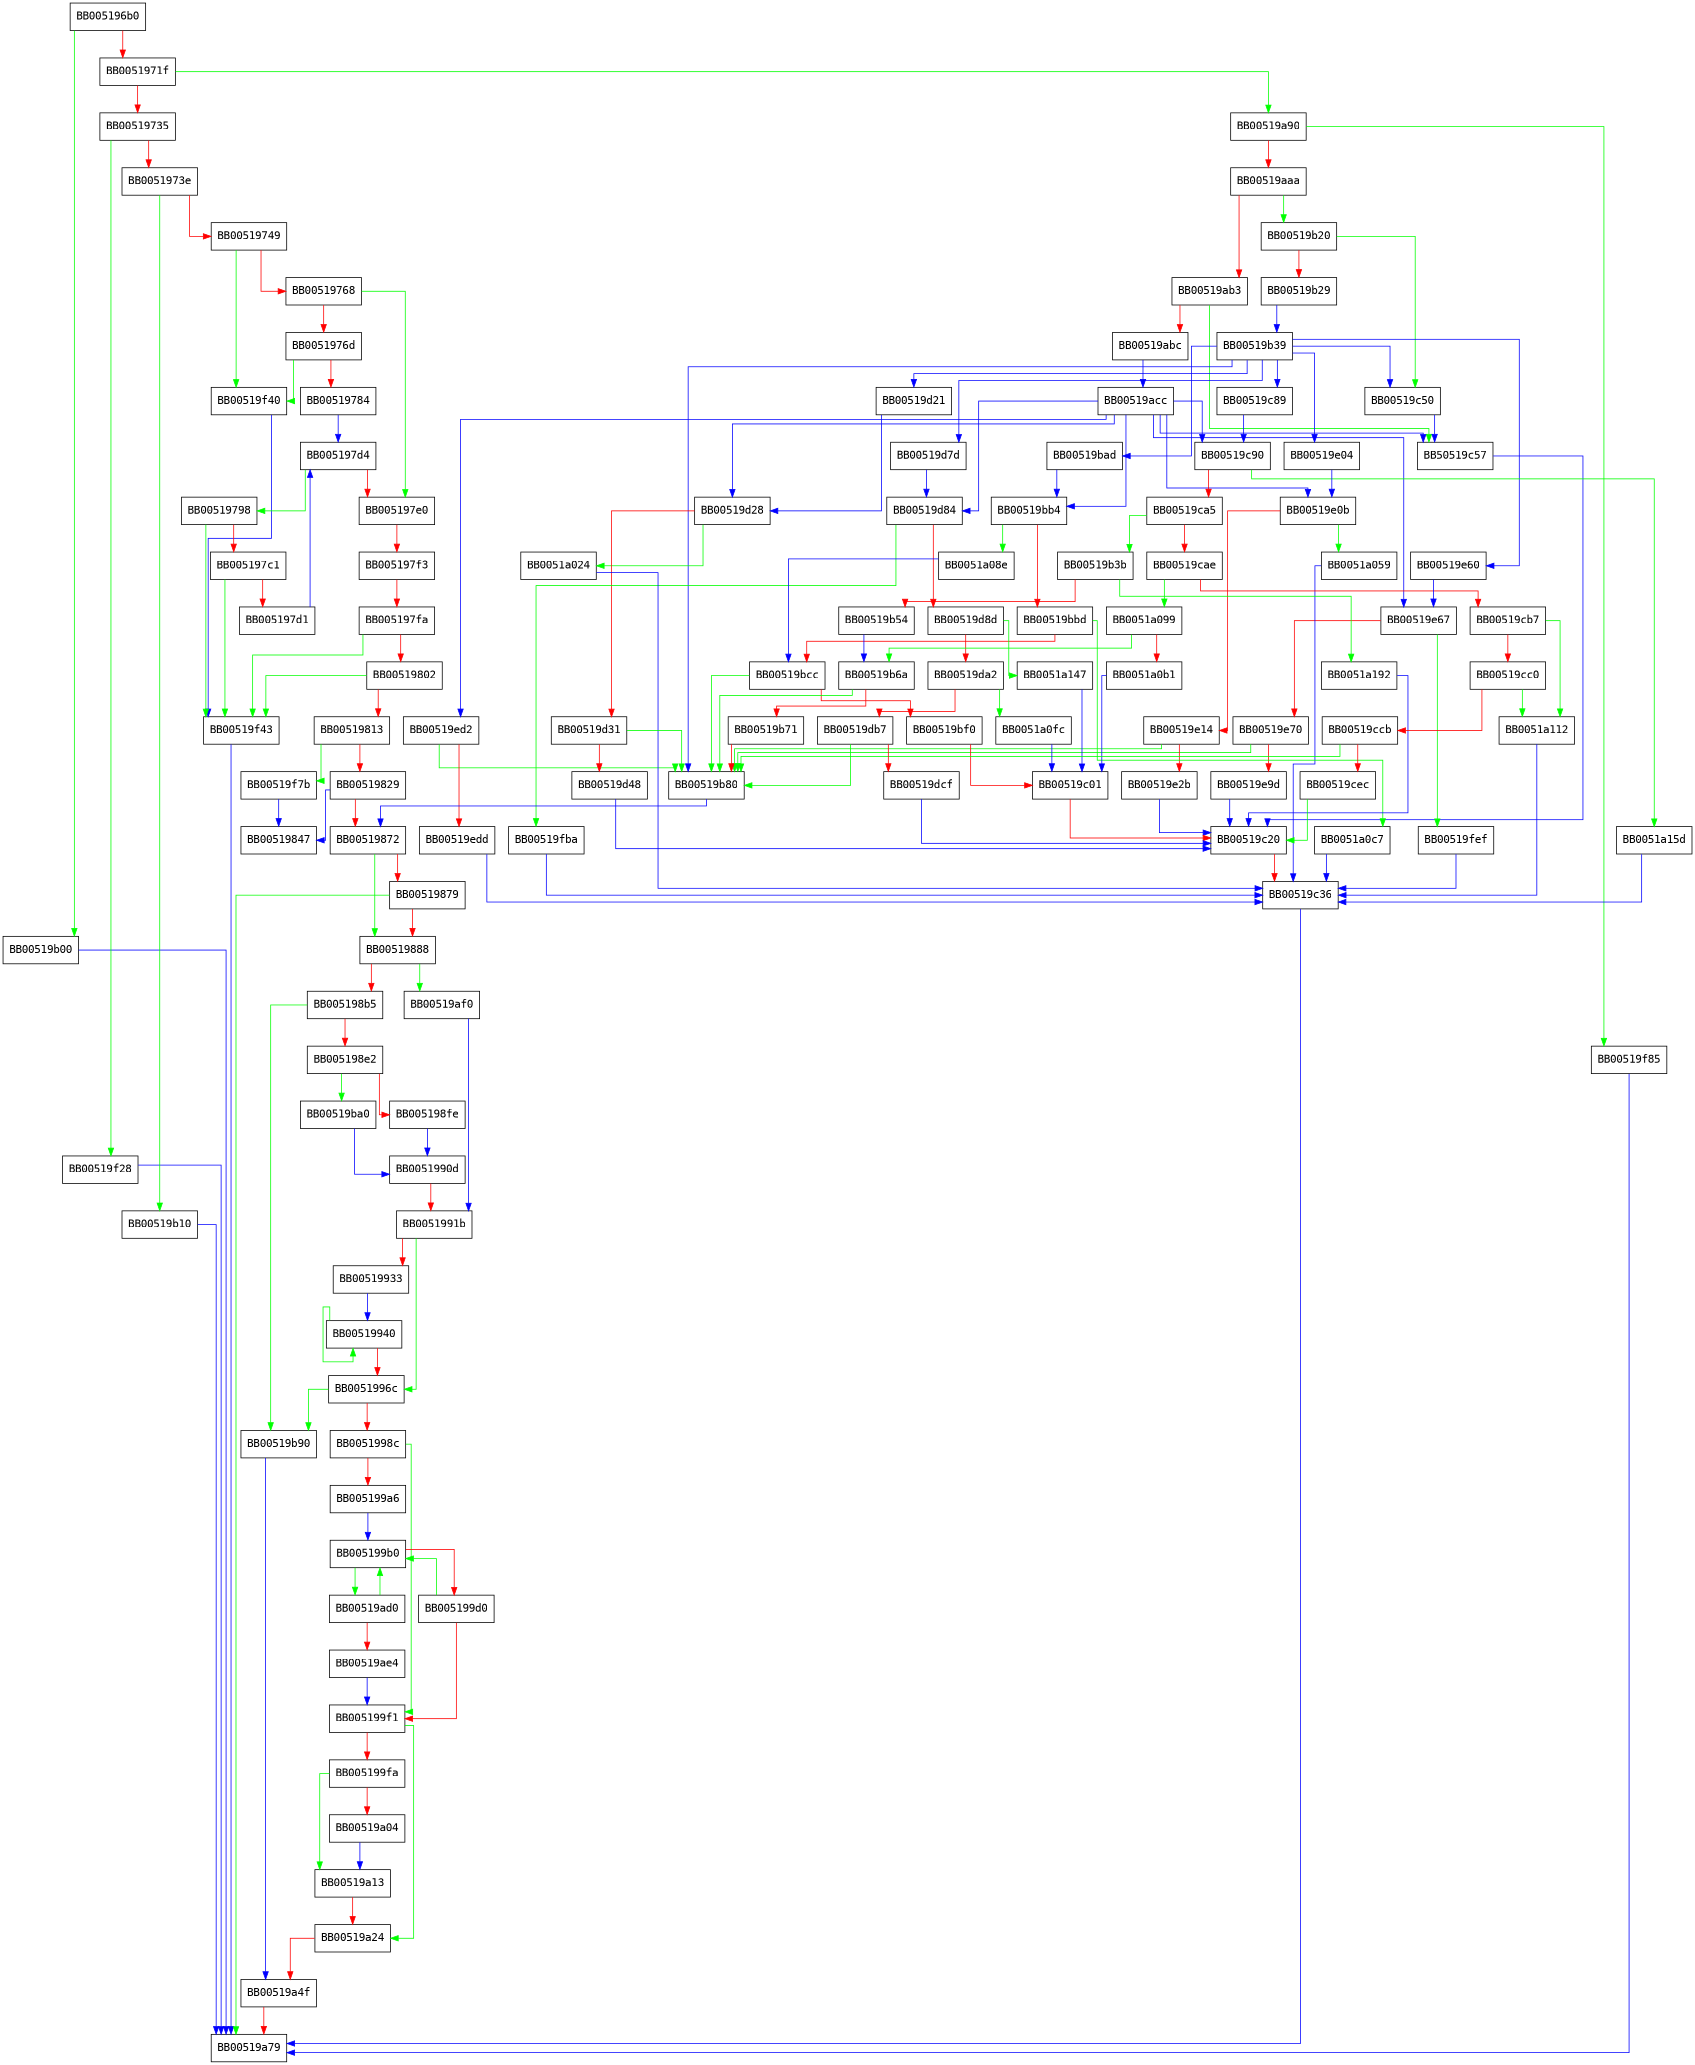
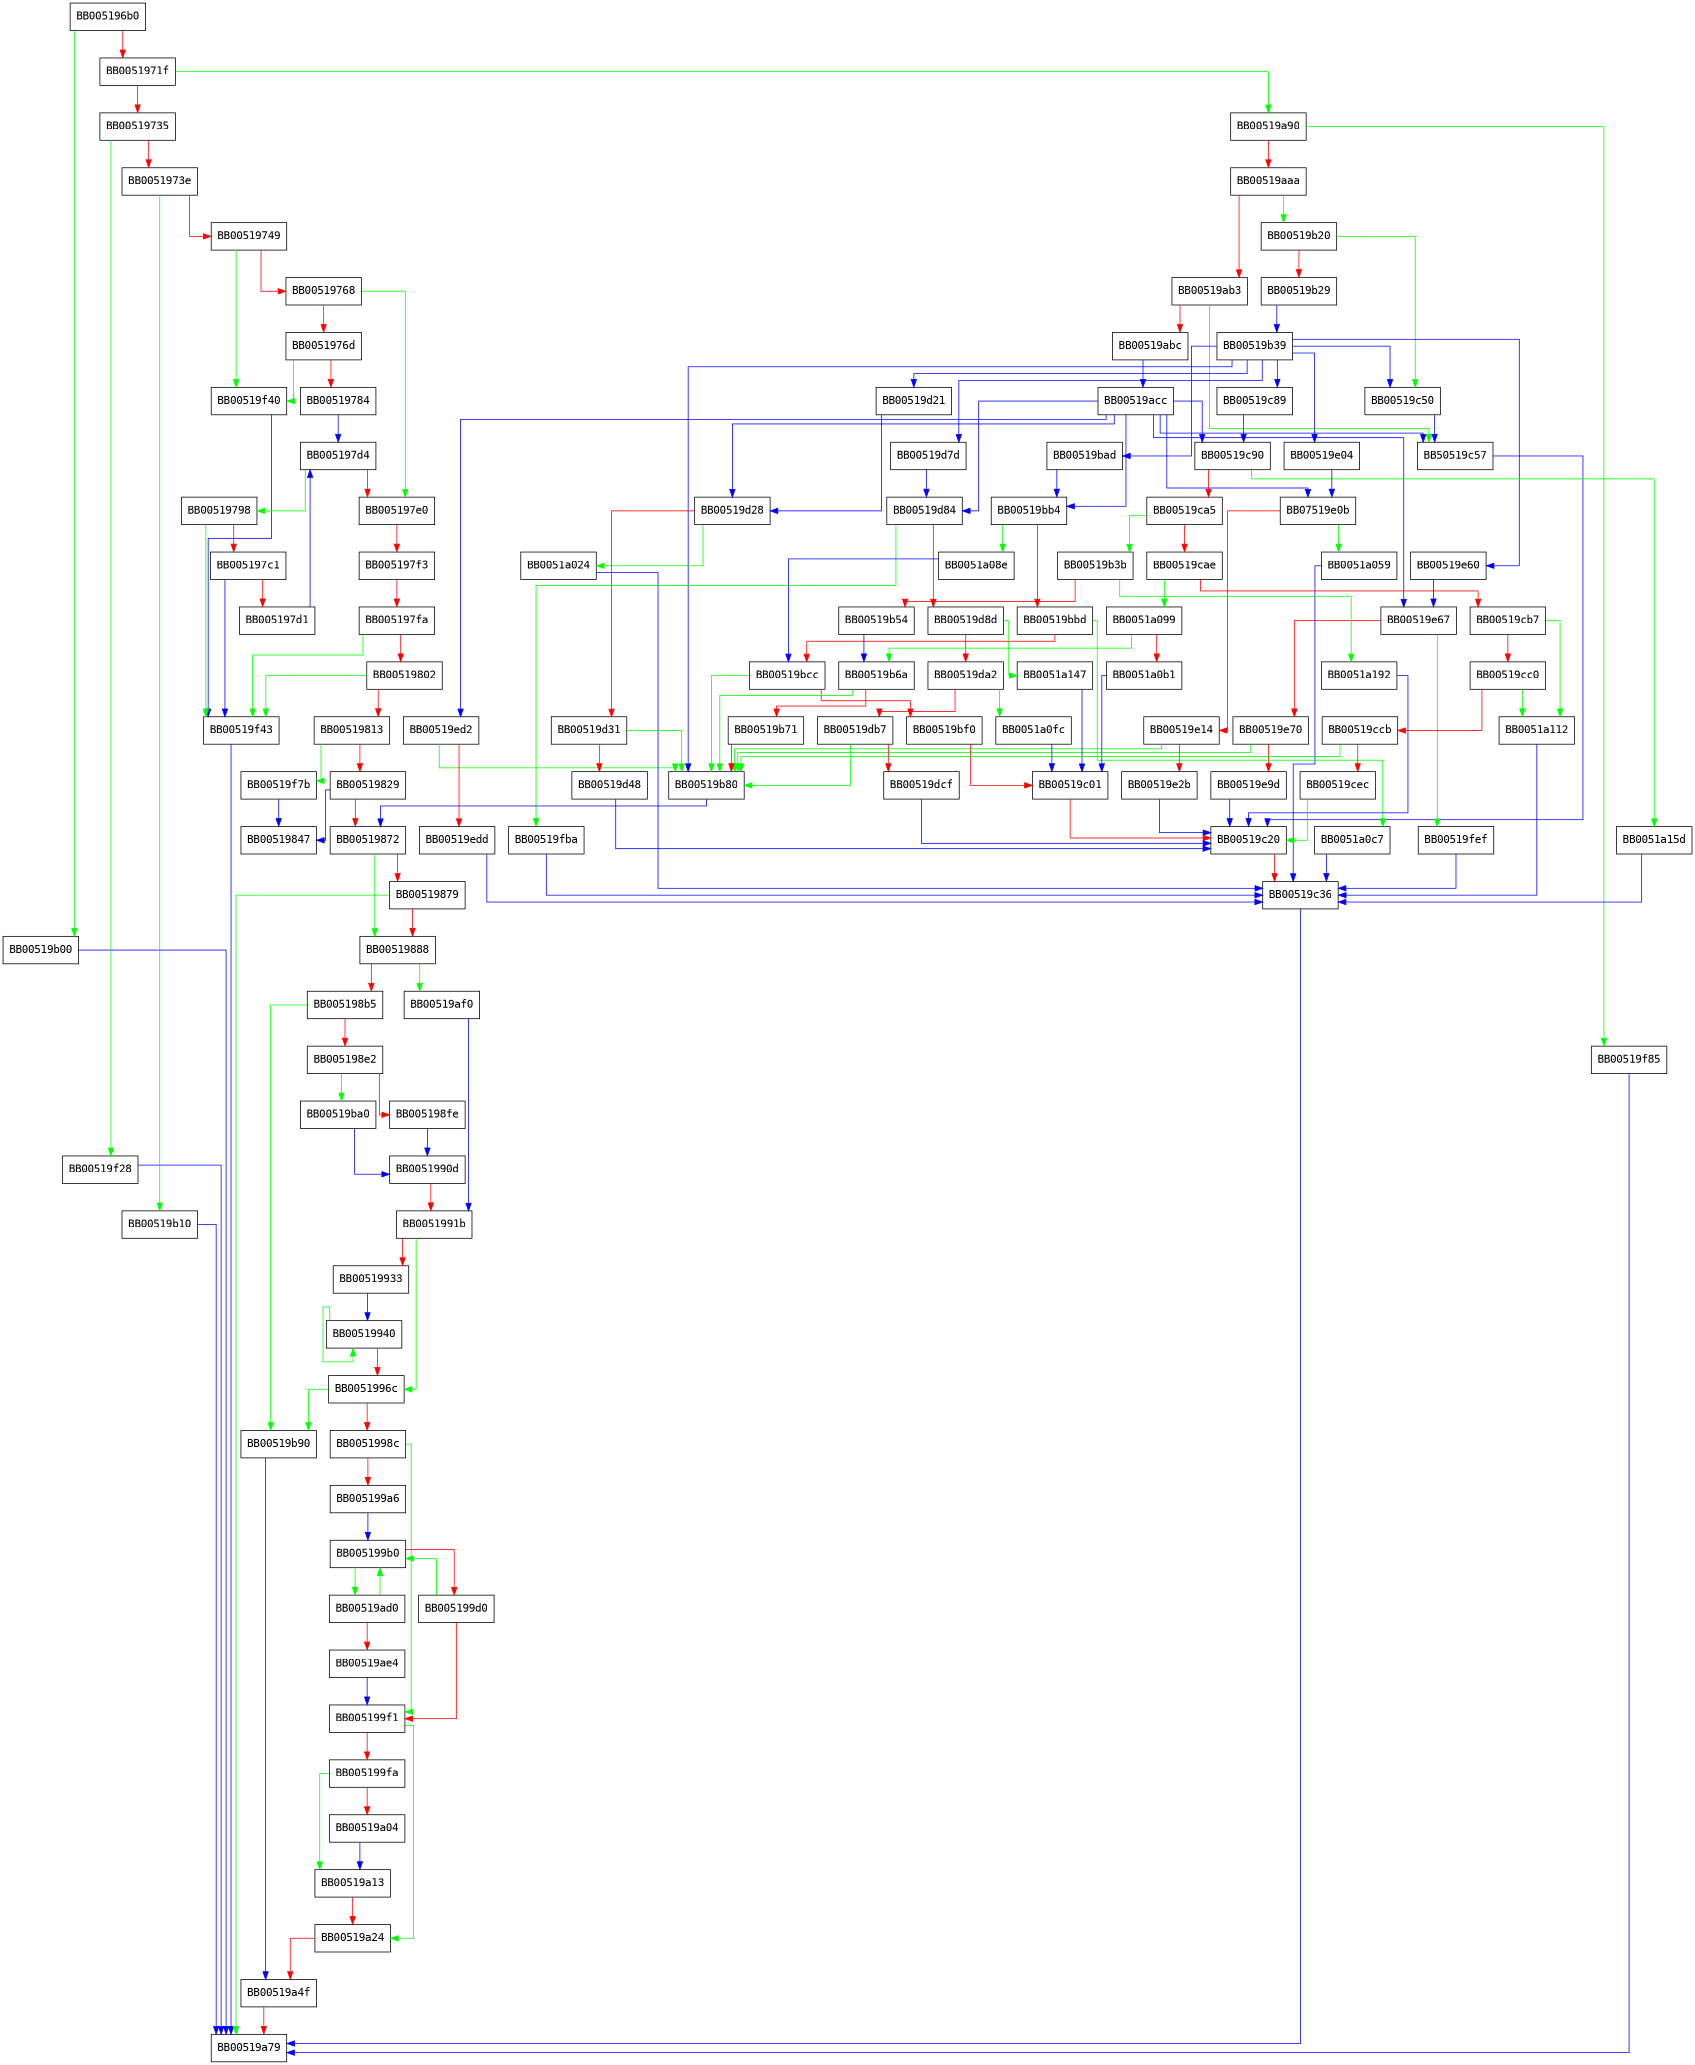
  digraph {
    fontname="DejaVu Sans Mono"
    splines=ortho
    node [fontname="DejaVu Sans Mono" shape=box]
    edge [color=red fontname="DejaVu Sans Mono"]
    BB005196b0
    BB00519b00
    BB0051971f
    BB00519a79
    BB00519a90
    BB00519735
    BB00519f85
    BB00519aaa
    BB00519f28
    BB0051973e
    BB00519b20
    BB00519ab3
    BB00519b10
    BB00519749
    BB00519f40
    BB00519768
    BB00519f43
    BB005197e0
    BB0051976d
    BB005197f3
    BB00519784
    BB005197fa
    BB005197d4
    BB00519798
    BB005197c1
    BB005197d1
    BB00519802
    BB00519813
    BB00519f7b
    BB00519829
    BB00519847
    BB00519872
    BB00519888
    BB00519879
    BB00519af0
    BB005198b5
    BB0051991b
    BB00519b90
    BB005198e2
    BB0051996c
    BB00519933
    BB00519a4f
    BB00519ba0
    BB005198fe
    BB0051990d
    BB0051998c
    BB00519940
    BB005199f1
    BB005199a6
    BB00519a24
    BB005199fa
    BB005199b0
    BB00519a13
    BB00519a04
    BB00519ad0
    BB005199d0
    BB00519ae4
    BB00519c50
    BB00519b29
    n60 [label=BB50519c57]
    BB00519abc
    BB00519b39
    BB00519c20
    BB00519acc
    BB00519c36
    BB00519e67
    BB00519d28
    BB00519c90
    BB00519ed2
-   BB00519e0b
+   BB00519e0b [label=BB07519e0b]
    BB00519bb4
    BB00519d84
    BB00519fef
    BB00519e70
    BB0051a024
    BB00519d31
    BB0051a15d
    BB00519ca5
    BB00519b80
    BB00519edd
    BB0051a059
    BB00519e14
    BB0051a08e
    BB00519bbd
    BB00519fba
    BB00519d8d
    BB00519e9d
    BB00519d48
    BB00519b3b
    BB00519cae
    BB00519e2b
    BB00519bcc
    BB0051a0c7
    BB0051a147
    BB00519da2
    BB00519e60
    BB00519d21
    BB00519c89
    BB00519e04
    BB00519bad
    BB00519d7d
    BB0051a192
    BB00519b54
    BB00519b6a
    BB00519b71
    BB00519bf0
    BB00519c01
    BB0051a099
    BB00519cb7
    BB0051a0b1
    BB0051a112
    BB00519cc0
    BB00519ccb
    BB00519cec
    BB0051a0fc
    BB00519db7
    BB00519dcf
    BB005196b0 -> BB00519b00 [color=green]
    BB005196b0 -> BB0051971f
    BB00519b00 -> BB00519a79 [color=blue]
    BB0051971f -> BB00519a90 [color=green]
    BB0051971f -> BB00519735
    BB00519a90 -> BB00519f85 [color=green]
    BB00519a90 -> BB00519aaa
    BB00519735 -> BB00519f28 [color=green]
    BB00519735 -> BB0051973e
    BB00519f85 -> BB00519a79 [color=blue]
    BB00519aaa -> BB00519b20 [color=green]
    BB00519aaa -> BB00519ab3
    BB00519f28 -> BB00519a79 [color=blue]
    BB0051973e -> BB00519b10 [color=green]
    BB0051973e -> BB00519749
    BB00519b20 -> BB00519c50 [color=green]
    BB00519b20 -> BB00519b29
    BB00519ab3 -> n60 [color=green]
    BB00519ab3 -> BB00519abc
    BB00519b10 -> BB00519a79 [color=blue]
    BB00519749 -> BB00519f40 [color=green]
    BB00519749 -> BB00519768
    BB00519f40 -> BB00519f43 [color=blue]
    BB00519768 -> BB005197e0 [color=green]
    BB00519768 -> BB0051976d
    BB00519f43 -> BB00519a79 [color=blue]
    BB005197e0 -> BB005197f3
    BB0051976d -> BB00519f40 [color=green]
    BB0051976d -> BB00519784
    BB005197f3 -> BB005197fa
    BB00519784 -> BB005197d4 [color=blue]
    BB005197fa -> BB00519f43 [color=green]
    BB005197fa -> BB00519802
    BB005197d4 -> BB005197e0
    BB005197d4 -> BB00519798 [color=green]
    BB00519798 -> BB00519f43 [color=green]
    BB00519798 -> BB005197c1
-   BB005197c1 -> BB00519f43 [color=green]
+   BB005197c1 -> BB00519f43 [color=blue]
    BB005197c1 -> BB005197d1
    BB005197d1 -> BB005197d4 [color=blue]
    BB00519802 -> BB00519f43 [color=green]
    BB00519802 -> BB00519813
    BB00519813 -> BB00519f7b [color=green]
    BB00519813 -> BB00519829
    BB00519f7b -> BB00519847 [color=blue]
    BB00519829 -> BB00519847 [color=blue]
    BB00519829 -> BB00519872
    BB00519872 -> BB00519888 [color=green]
    BB00519872 -> BB00519879
    BB00519888 -> BB00519af0 [color=green]
    BB00519888 -> BB005198b5
    BB00519879 -> BB00519a79 [color=green]
    BB00519879 -> BB00519888
    BB00519af0 -> BB0051991b [color=blue]
    BB005198b5 -> BB00519b90 [color=green]
    BB005198b5 -> BB005198e2
    BB0051991b -> BB0051996c [color=green]
    BB0051991b -> BB00519933
    BB00519b90 -> BB00519a4f [color=blue]
    BB005198e2 -> BB00519ba0 [color=green]
    BB005198e2 -> BB005198fe
    BB0051996c -> BB00519b90 [color=green]
    BB0051996c -> BB0051998c
    BB00519933 -> BB00519940 [color=blue]
    BB00519a4f -> BB00519a79
    BB00519ba0 -> BB0051990d [color=blue]
    BB005198fe -> BB0051990d [color=blue]
    BB0051990d -> BB0051991b
    BB0051998c -> BB005199f1 [color=green]
    BB0051998c -> BB005199a6
    BB00519940 -> BB0051996c
    BB00519940 -> BB00519940 [color=green]
    BB005199f1 -> BB00519a24 [color=green]
    BB005199f1 -> BB005199fa
    BB005199a6 -> BB005199b0 [color=blue]
    BB00519a24 -> BB00519a4f
    BB005199fa -> BB00519a13 [color=green]
    BB005199fa -> BB00519a04
    BB005199b0 -> BB00519ad0 [color=green]
    BB005199b0 -> BB005199d0
    BB00519a13 -> BB00519a24
    BB00519a04 -> BB00519a13 [color=blue]
    BB00519ad0 -> BB005199b0 [color=green]
    BB00519ad0 -> BB00519ae4
    BB005199d0 -> BB005199f1
    BB005199d0 -> BB005199b0 [color=green]
    BB00519ae4 -> BB005199f1 [color=blue]
    BB00519c50 -> n60 [color=blue]
    BB00519b29 -> BB00519b39 [color=blue]
    n60 -> BB00519c20 [color=blue]
    BB00519abc -> BB00519acc [color=blue]
    BB00519b39 -> BB00519c50 [color=blue]
    BB00519b39 -> BB00519b80 [color=blue]
    BB00519b39 -> BB00519e60 [color=blue]
    BB00519b39 -> BB00519d21 [color=blue]
    BB00519b39 -> BB00519c89 [color=blue]
    BB00519b39 -> BB00519e04 [color=blue]
    BB00519b39 -> BB00519bad [color=blue]
    BB00519b39 -> BB00519d7d [color=blue]
    BB00519c20 -> BB00519c36
    BB00519acc -> n60 [color=blue]
    BB00519acc -> BB00519e67 [color=blue]
    BB00519acc -> BB00519d28 [color=blue]
    BB00519acc -> BB00519c90 [color=blue]
    BB00519acc -> BB00519ed2 [color=blue]
    BB00519acc -> BB00519e0b [color=blue]
    BB00519acc -> BB00519bb4 [color=blue]
    BB00519acc -> BB00519d84 [color=blue]
    BB00519c36 -> BB00519a79 [color=blue]
    BB00519e67 -> BB00519fef [color=green]
    BB00519e67 -> BB00519e70
    BB00519d28 -> BB0051a024 [color=green]
    BB00519d28 -> BB00519d31
    BB00519c90 -> BB0051a15d [color=green]
    BB00519c90 -> BB00519ca5
    BB00519ed2 -> BB00519b80 [color=green]
    BB00519ed2 -> BB00519edd
    BB00519e0b -> BB0051a059 [color=green]
    BB00519e0b -> BB00519e14
    BB00519bb4 -> BB0051a08e [color=green]
    BB00519bb4 -> BB00519bbd
    BB00519d84 -> BB00519fba [color=green]
    BB00519d84 -> BB00519d8d
    BB00519fef -> BB00519c36 [color=blue]
    BB00519e70 -> BB00519b80 [color=green]
    BB00519e70 -> BB00519e9d
    BB0051a024 -> BB00519c36 [color=blue]
    BB00519d31 -> BB00519b80 [color=green]
    BB00519d31 -> BB00519d48
    BB0051a15d -> BB00519c36 [color=blue]
    BB00519ca5 -> BB00519b3b [color=green]
    BB00519ca5 -> BB00519cae
    BB00519b80 -> BB00519872 [color=blue]
    BB00519edd -> BB00519c36 [color=blue]
    BB0051a059 -> BB00519c36 [color=blue]
    BB00519e14 -> BB00519b80 [color=green]
    BB00519e14 -> BB00519e2b
    BB0051a08e -> BB00519bcc [color=blue]
    BB00519bbd -> BB00519bcc
    BB00519bbd -> BB0051a0c7 [color=green]
    BB00519fba -> BB00519c36 [color=blue]
    BB00519d8d -> BB0051a147 [color=green]
    BB00519d8d -> BB00519da2
    BB00519e9d -> BB00519c20 [color=blue]
    BB00519d48 -> BB00519c20 [color=blue]
    BB00519b3b -> BB0051a192 [color=green]
    BB00519b3b -> BB00519b54
    BB00519cae -> BB0051a099 [color=green]
    BB00519cae -> BB00519cb7
    BB00519e2b -> BB00519c20 [color=blue]
    BB00519bcc -> BB00519b80 [color=green]
    BB00519bcc -> BB00519bf0
    BB0051a0c7 -> BB00519c36 [color=blue]
    BB0051a147 -> BB00519c01 [color=blue]
    BB00519da2 -> BB0051a0fc [color=green]
    BB00519da2 -> BB00519db7
    BB00519e60 -> BB00519e67 [color=blue]
    BB00519d21 -> BB00519d28 [color=blue]
    BB00519c89 -> BB00519c90 [color=blue]
    BB00519e04 -> BB00519e0b [color=blue]
    BB00519bad -> BB00519bb4 [color=blue]
    BB00519d7d -> BB00519d84 [color=blue]
    BB0051a192 -> BB00519c20 [color=blue]
    BB00519b54 -> BB00519b6a [color=blue]
    BB00519b6a -> BB00519b80 [color=green]
    BB00519b6a -> BB00519b71
    BB00519b71 -> BB00519b80
    BB00519bf0 -> BB00519c01
    BB00519c01 -> BB00519c20
    BB0051a099 -> BB00519b6a [color=green]
    BB0051a099 -> BB0051a0b1
    BB00519cb7 -> BB0051a112 [color=green]
    BB00519cb7 -> BB00519cc0
    BB0051a0b1 -> BB00519c01 [color=blue]
    BB0051a112 -> BB00519c36 [color=blue]
    BB00519cc0 -> BB0051a112 [color=green]
    BB00519cc0 -> BB00519ccb
    BB00519ccb -> BB00519b80 [color=green]
    BB00519ccb -> BB00519cec
    BB00519cec -> BB00519c20 [color=green]
    BB0051a0fc -> BB00519c01 [color=blue]
    BB00519db7 -> BB00519b80 [color=green]
    BB00519db7 -> BB00519dcf
    BB00519dcf -> BB00519c20 [color=blue]
  }
